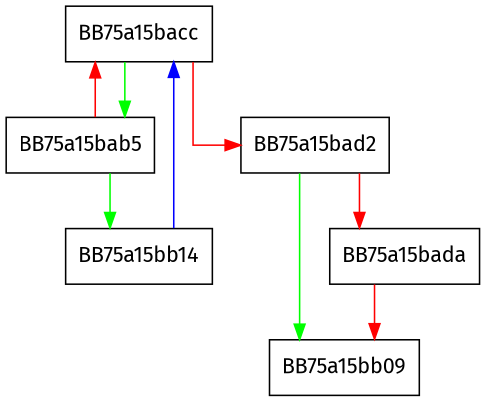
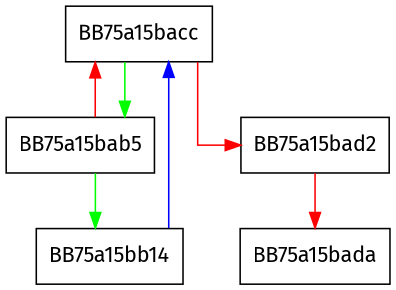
  digraph {
    fontname="Fira Sans"
    splines=ortho
    node [fontname="Fira Sans" shape=box]
    edge [color=red fontname="Fira Sans"]
    BB75a15bad2
-   BB75a15bb09
    BB75a15bada
    n4 [label=BB75a15bab5]
    BB75a15bb14
    BB75a15bacc
-   BB75a15bad2 -> BB75a15bb09 [color=green]
    BB75a15bad2 -> BB75a15bada
-   BB75a15bada -> BB75a15bb09
    n4 -> BB75a15bb14 [color=green]
    n4 -> BB75a15bacc
    BB75a15bb14 -> BB75a15bacc [color=blue]
    BB75a15bacc -> BB75a15bad2
    BB75a15bacc -> n4 [color=green]
  }
